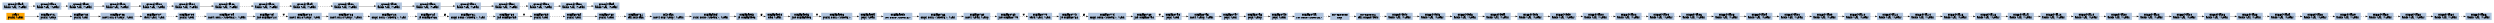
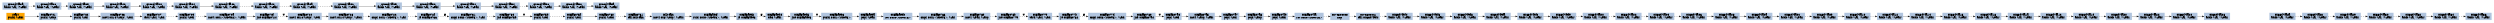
  digraph {
    rankdir=LR
    node [color=lightsteelblue fillcolor=lightsteelblue shape=rectangle style=filled]
    edge [color="#000000" style=solid]
    n1 [color=lightgrey fillcolor=orange label="start\npushl %ebx"]
    n2 [label="0x5ff8c701\npushl %ebp"]
    n3 [label="0x5ff8c702\npushl %esi"]
    n4 [label="0x5ff8c703\nmovl 0x14(%esp), %esi"]
    n5 [label="0x5ff8c707\ntestl %esi, %esi"]
    n6 [label="0x5ff8c709\npushl %edi"]
    n7 [label="0x5ff8c70a\nmovl $0x1<UINT32>, %eax"]
    n8 [label="0x5ff8c70f\njne 0x5ff8c724"]
    n9 [label="0x5ff8c724\nmovl 0x1c(%esp), %edi"]
    n10 [label="0x5ff8c728\nmovl 0x14(%esp), %ebx"]
    n11 [label="0x5ff8c72c\ncmpl $0x1<UINT8>, %esi"]
    n12 [label="0x5ff8c72f\nje 0x5ff8c736"]
    n13 [label="0x5ff8c731\ncmpl $0x2<UINT8>, %esi"]
    n14 [label="0x5ff8c734\njne 0x5ff8c75e"]
    n15 [label="0x5ff8c75e\npushl %edi"]
    n16 [label="0x5ff8c75f\npushl %esi"]
    n17 [label="0x5ff8c760\npushl %ebx"]
    n18 [label="0x5ff8c761\ncall DllMain"]
    n19 [label="DllMain\nmovl 0x8(%esp), %eax"]
    n20 [label="0x5ff8aecf\nsubl $0x0<UINT8>, %eax"]
    n21 [label="0x5ff8aed2\nje 0x5ff8aee3"]
    n22 [label="0x5ff8aed4\ndecl %eax"]
    n23 [label="0x5ff8aed5\njne 0x5ff8aee8"]
    n24 [label="0x5ff8aee8\npushl $0x1<UINT8>"]
    n25 [label="0x5ff8aeea\npopl %eax"]
    n26 [label="0x5ff8aeeb\nret $0xc<UINT16>"]
    n27 [label="0x5ff8c766\ncmpl $0x1<UINT8>, %esi"]
    n28 [label="0x5ff8c769\nmovl %eax, %ebp"]
    n29 [label="0x5ff8c76b\njne 0x5ff8c779"]
    n30 [label="0x5ff8c779\ntestl %esi, %esi"]
    n31 [label="0x5ff8c77b\nje 0x5ff8c782"]
    n32 [label="0x5ff8c77d\ncmpl $0x3<UINT8>, %esi"]
    n33 [label="0x5ff8c780\njne 0x5ff8c7a4"]
    n34 [label="0x5ff8c7a4\npopl %edi"]
    n35 [label="0x5ff8c7a5\nmovl %ebp, %eax"]
    n36 [label="0x5ff8c7a7\npopl %esi"]
    n37 [label="0x5ff8c7a8\npopl %ebp"]
    n38 [label="0x5ff8c7a9\npopl %ebx"]
    n39 [label="0x5ff8c7aa\nret $0xc<UINT16>"]
    n40 [label="0x7c8000c0\nnop "]
    n41 [label="0x7c8000c1\ncall 0x63d7f9f4"]
    n42 [label="0x63d7f9f4\naddb %al, (%eax)"]
    n43 [label="0x63d7f9f6\naddb %al, (%eax)"]
    n44 [label="0x63d7f9f8\naddb %al, (%eax)"]
    n45 [label="0x63d7f9fa\naddb %al, (%eax)"]
    n46 [label="0x63d7f9fc\naddb %al, (%eax)"]
    n47 [label="0x63d7f9fe\naddb %al, (%eax)"]
    n48 [label="0x63d7fa00\naddb %al, (%eax)"]
    n49 [label="0x63d7fa02\naddb %al, (%eax)"]
    n50 [label="0x63d7fa04\naddb %al, (%eax)"]
    n51 [label="0x63d7fa06\naddb %al, (%eax)"]
    n52 [label="0x63d7fa08\naddb %al, (%eax)"]
    n53 [label="0x63d7fa0a\naddb %al, (%eax)"]
    n54 [label="0x63d7fa0c\naddb %al, (%eax)"]
    n55 [label="0x63d7fa0e\naddb %al, (%eax)"]
    n56 [label="0x63d7fa10\naddb %al, (%eax)"]
    n57 [label="0x63d7fa12\naddb %al, (%eax)"]
    n58 [label="0x63d7fa14\naddb %al, (%eax)"]
    n59 [label="0x63d7fa16\naddb %al, (%eax)"]
    n60 [label="0x63d7fa18\naddb %al, (%eax)"]
    n61 [label="0x63d7fa1a\naddb %al, (%eax)"]
    n62 [label="0x63d7fa1c\naddb %al, (%eax)"]
    n63 [label="0x63d7fa1e\naddb %al, (%eax)"]
    n64 [label="0x63d7fa20\naddb %al, (%eax)"]
    n65 [label="0x63d7fa22\naddb %al, (%eax)"]
    n66 [label="0x63d7fa24\naddb %al, (%eax)"]
    n67 [label="0x63d7fa26\naddb %al, (%eax)"]
-   n68 [label="0x63d7fa28\naddb %al, (%eax)"]
    n69 [label="0x63d7fa2a\naddb %al, (%eax)"]
    n70 [label="0x63d7fa2c\naddb %al, (%eax)"]
    n71 [label="0x63d7fa2e\naddb %al, (%eax)"]
    n72 [label="0x63d7fa30\naddb %al, (%eax)"]
    n73 [label="0x63d7fa32\naddb %al, (%eax)"]
    n74 [label="0x63d7fa34\naddb %al, (%eax)"]
    n75 [label="0x63d7fa36\naddb %al, (%eax)"]
    n76 [label="0x63d7fa3a\naddb %al, (%eax)"]
    n77 [label="0x63d7fa3c\naddb %al, (%eax)"]
    n78 [label="0x63d7fa3e\naddb %al, (%eax)"]
    n79 [label="0x63d7fa40\naddb %al, (%eax)"]
    n80 [label="0x63d7fa42\naddb %al, (%eax)"]
    n81 [label="0x63d7fa44\naddb %al, (%eax)"]
    n82 [label="0x63d7fa46\naddb %al, (%eax)"]
    n83 [label="0x63d7fa48\naddb %al, (%eax)"]
    n84 [label="0x63d7fa4a\naddb %al, (%eax)"]
    n85 [label="0x63d7fa4c\naddb %al, (%eax)"]
    n86 [label="0x63d7fa4e\naddb %al, (%eax)"]
    n87 [label="0x63d7fa50\naddb %al, (%eax)"]
    n88 [label="0x63d7fa52\naddb %al, (%eax)"]
    n89 [label="0x63d7fa54\naddb %al, (%eax)"]
    n90 [label="0x63d7fa56\naddb %al, (%eax)"]
    n91 [label="0x63d7fa58\naddb %al, (%eax)"]
    n92 [label="0x63d7fa5a\naddb %al, (%eax)"]
    n1 -> n2
    n2 -> n3
    n3 -> n4
    n4 -> n5
    n5 -> n6 [style=dashed]
    n6 -> n7 [style=dashed]
    n7 -> n8
    n8 -> n9 [label=T style=dashed]
    n9 -> n10
    n10 -> n11 [style=dashed]
    n11 -> n12 [style=dashed]
    n12 -> n13 [label=F style=dashed]
    n13 -> n14 [style=dashed]
    n14 -> n15 [label=T]
    n15 -> n16 [style=dashed]
    n16 -> n17
    n17 -> n18 [style=dashed]
    n18 -> n19 [style=dashed]
    n19 -> n20
    n20 -> n21
    n21 -> n22 [label=F style=dashed]
    n22 -> n23
    n23 -> n24 [label=T]
    n24 -> n25
    n25 -> n26
    n26 -> n27
    n27 -> n28
    n28 -> n29 [style=dashed]
    n29 -> n30 [label=T style=dashed]
    n30 -> n31
    n31 -> n32 [label=F style=dashed]
    n32 -> n33
    n33 -> n34 [label=T]
    n34 -> n35
    n35 -> n36
    n36 -> n37
    n37 -> n38
    n38 -> n39
    n39 -> n40 [style=dashed]
    n40 -> n41 [style=dashed]
    n41 -> n42 [style=dashed]
    n42 -> n43
    n43 -> n44
    n44 -> n45
    n45 -> n46
    n46 -> n47
    n47 -> n48 [style=dashed]
    n48 -> n49 [style=dashed]
    n49 -> n50 [style=dashed]
    n50 -> n51 [style=dashed]
    n51 -> n52
    n52 -> n53
    n53 -> n54
    n54 -> n55 [style=dashed]
    n55 -> n56
    n56 -> n57 [style=dashed]
    n57 -> n58
    n58 -> n59
    n59 -> n60 [style=dashed]
    n60 -> n61
    n61 -> n62
    n62 -> n63 [style=dashed]
    n63 -> n64 [style=dashed]
    n64 -> n65
    n65 -> n66
    n66 -> n67
-   n67 -> n68
-   n68 -> n69 [style=dashed]
    n69 -> n70 [style=dashed]
    n70 -> n71 [style=dashed]
    n71 -> n72 [style=dashed]
    n72 -> n73 [style=dashed]
    n73 -> n74
    n74 -> n75 [style=dashed]
    n76 -> n77 [style=dashed]
    n77 -> n78 [style=dashed]
    n78 -> n79
    n79 -> n80
    n80 -> n81 [style=dashed]
    n81 -> n82
    n82 -> n83 [style=dashed]
    n83 -> n84 [style=dashed]
    n84 -> n85 [style=dashed]
    n85 -> n86
    n86 -> n87
    n87 -> n88
    n88 -> n89
    n89 -> n90 [style=dashed]
    n90 -> n91
    n91 -> n92
  }
